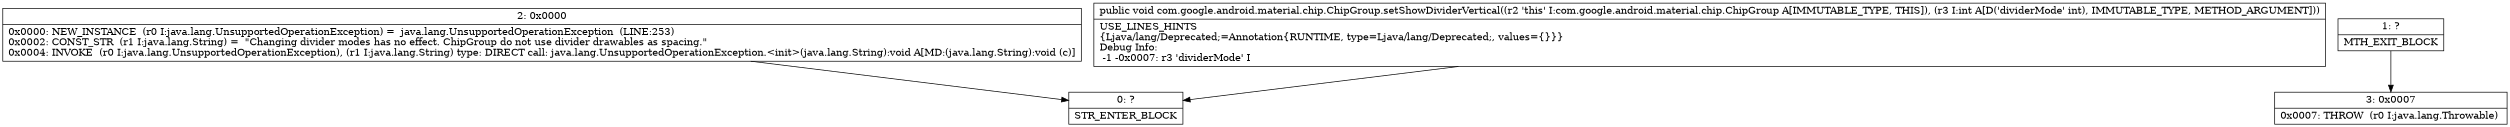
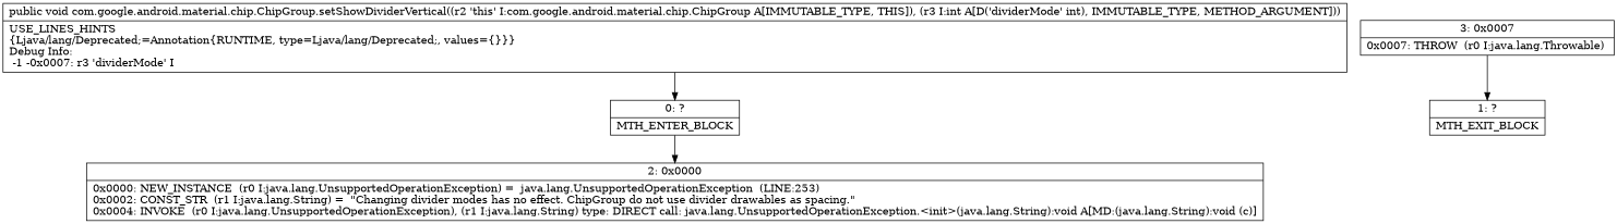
  digraph {
    node [shape=record]
-   n1 [label="{0\:\ ?|STR_ENTER_BLOCK\l}"]
+   n1 [label="{0\:\ ?|MTH_ENTER_BLOCK\l}"]
    n2 [label="{2\:\ 0x0000|0x0000: NEW_INSTANCE  (r0 I:java.lang.UnsupportedOperationException) =  java.lang.UnsupportedOperationException  (LINE:253)\l0x0002: CONST_STR  (r1 I:java.lang.String) =  \"Changing divider modes has no effect. ChipGroup do not use divider drawables as spacing.\" \l0x0004: INVOKE  (r0 I:java.lang.UnsupportedOperationException), (r1 I:java.lang.String) type: DIRECT call: java.lang.UnsupportedOperationException.\<init\>(java.lang.String):void A[MD:(java.lang.String):void (c)]\l}"]
    n3 [label="{3\:\ 0x0007|0x0007: THROW  (r0 I:java.lang.Throwable) \l}"]
    n4 [label="{1\:\ ?|MTH_EXIT_BLOCK\l}"]
    n5 [label="{public void com.google.android.material.chip.ChipGroup.setShowDividerVertical((r2 'this' I:com.google.android.material.chip.ChipGroup A[IMMUTABLE_TYPE, THIS]), (r3 I:int A[D('dividerMode' int), IMMUTABLE_TYPE, METHOD_ARGUMENT]))  | USE_LINES_HINTS\l\{Ljava\/lang\/Deprecated;=Annotation\{RUNTIME, type=Ljava\/lang\/Deprecated;, values=\{\}\}\}\lDebug Info:\l  \-1 \-0x0007: r3 'dividerMode' I\l}"]
-   n2 -> n1
-   n4 -> n3
+   n1 -> n2
+   n3 -> n4
    n5 -> n1
  }
